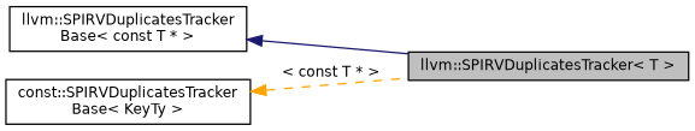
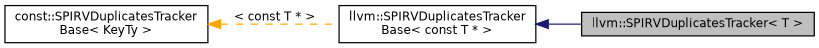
  digraph {
    rankdir=LR
    node [color=black fontname=Helvetica fontsize=10 shape=record]
    edge [dir=back fontname=Helvetica fontsize=10 labelfontname=Helvetica labelfontsize=10]
    n1 [fillcolor=grey75 fontcolor=black height=0.2 label="llvm::SPIRVDuplicatesTracker\< T \>" style=filled width=0.4]
    n2 [height=0.2 label="llvm::SPIRVDuplicatesTracker\lBase\< const T * \>" width=0.4]
    n3 [height=0.2 label="const::SPIRVDuplicatesTracker\lBase\< KeyTy \>" width=0.4]
    n2 -> n1 [color=midnightblue style=solid]
-   n3 -> n1 [color=orange label=" \< const T * \>" style=dashed]
+   n3 -> n2 [color=orange label=" \< const T * \>" style=dashed]
  }
